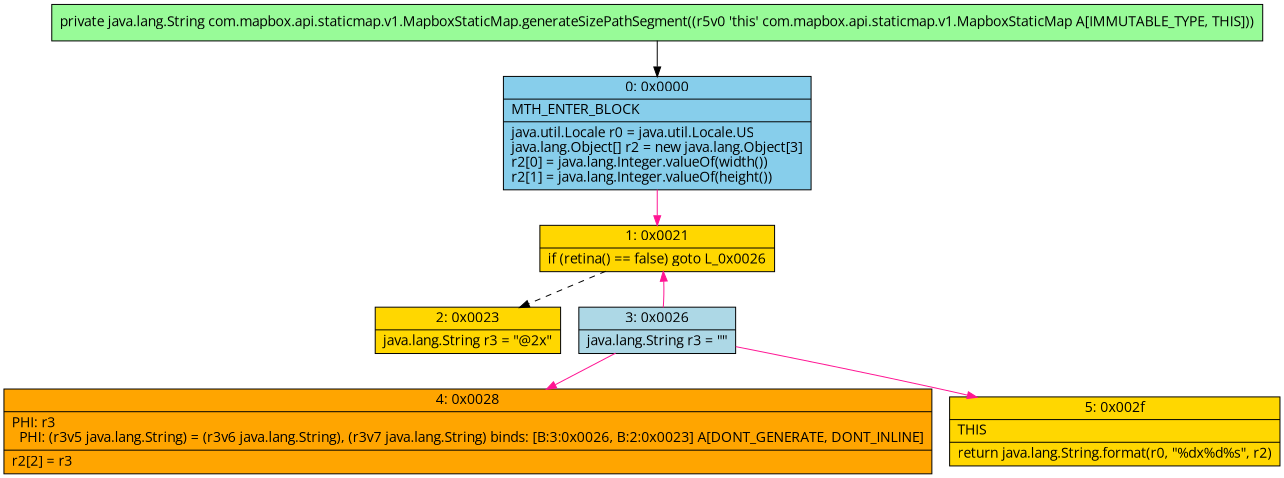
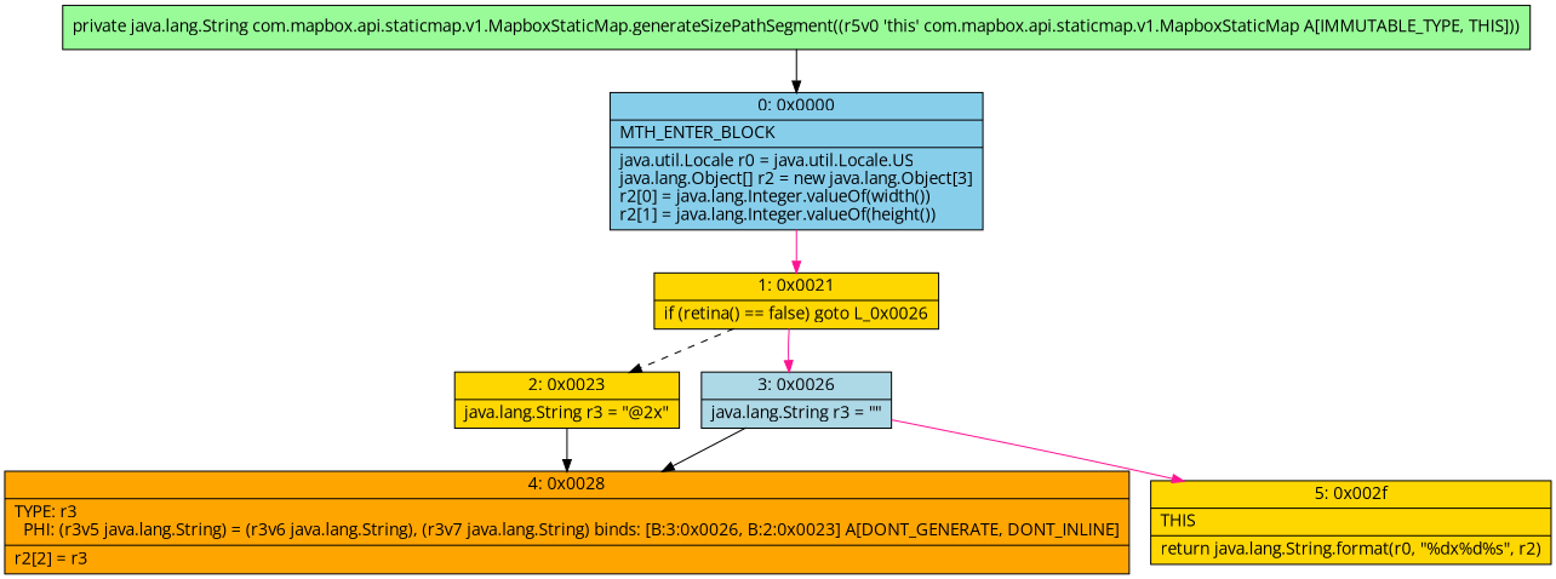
  digraph {
    fontname="Open Sans"
    node [fillcolor=gold fontname="Open Sans" shape=record style=filled]
    edge [color=deeppink fontname="Open Sans"]
    n1 [fillcolor=skyblue label="{0\:\ 0x0000|MTH_ENTER_BLOCK\l|java.util.Locale r0 = java.util.Locale.US\ljava.lang.Object[] r2 = new java.lang.Object[3]\lr2[0] = java.lang.Integer.valueOf(width())\lr2[1] = java.lang.Integer.valueOf(height())\l}"]
    n2 [label="{1\:\ 0x0021|if (retina() == false) goto L_0x0026\l}"]
    n3 [label="{2\:\ 0x0023|java.lang.String r3 = \"@2x\"\l}"]
    n4 [fillcolor=lightblue label="{3\:\ 0x0026|java.lang.String r3 = \"\"\l}"]
-   n5 [fillcolor=orange label="{4\:\ 0x0028|PHI: r3 \l  PHI: (r3v5 java.lang.String) = (r3v6 java.lang.String), (r3v7 java.lang.String) binds: [B:3:0x0026, B:2:0x0023] A[DONT_GENERATE, DONT_INLINE]\l|r2[2] = r3\l}"]
+   n5 [fillcolor=orange label="{4\:\ 0x0028|TYPE: r3 \l  PHI: (r3v5 java.lang.String) = (r3v6 java.lang.String), (r3v7 java.lang.String) binds: [B:3:0x0026, B:2:0x0023] A[DONT_GENERATE, DONT_INLINE]\l|r2[2] = r3\l}"]
    n6 [label="{5\:\ 0x002f|THIS\l|return java.lang.String.format(r0, \"%dx%d%s\", r2)\l}"]
    n7 [fillcolor=palegreen label="{private java.lang.String com.mapbox.api.staticmap.v1.MapboxStaticMap.generateSizePathSegment((r5v0 'this' com.mapbox.api.staticmap.v1.MapboxStaticMap A[IMMUTABLE_TYPE, THIS])) }"]
    n1 -> n2
    n2 -> n3 [color=black style=dashed]
-   n4 -> n2
-   n4 -> n5
+   n2 -> n4
+   n3 -> n5 [color=black]
+   n4 -> n5 [color=black]
    n4 -> n6
    n7 -> n1 [color=black]
  }
